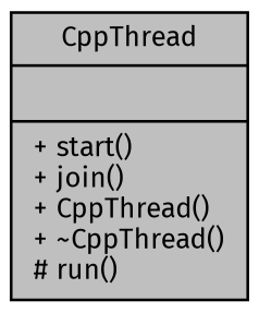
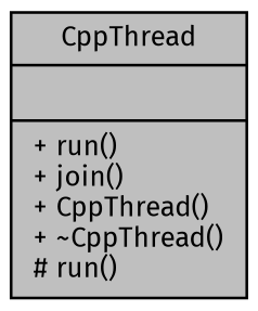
  digraph {
    fontname="Fira Sans"
-   n1 [color=black fillcolor=grey75 fontcolor=black fontname="Fira Sans" fontsize=10 height=0.2 label="{CppThread\n||+ start()\l+ join()\l+ CppThread()\l+ ~CppThread()\l# run()\l}" shape=record style=filled width=0.4]
+   n1 [color=black fillcolor=grey75 fontcolor=black fontname="Fira Sans" fontsize=10 height=0.2 label="{CppThread\n||+ run()\l+ join()\l+ CppThread()\l+ ~CppThread()\l# run()\l}" shape=record style=filled width=0.4]
  }
